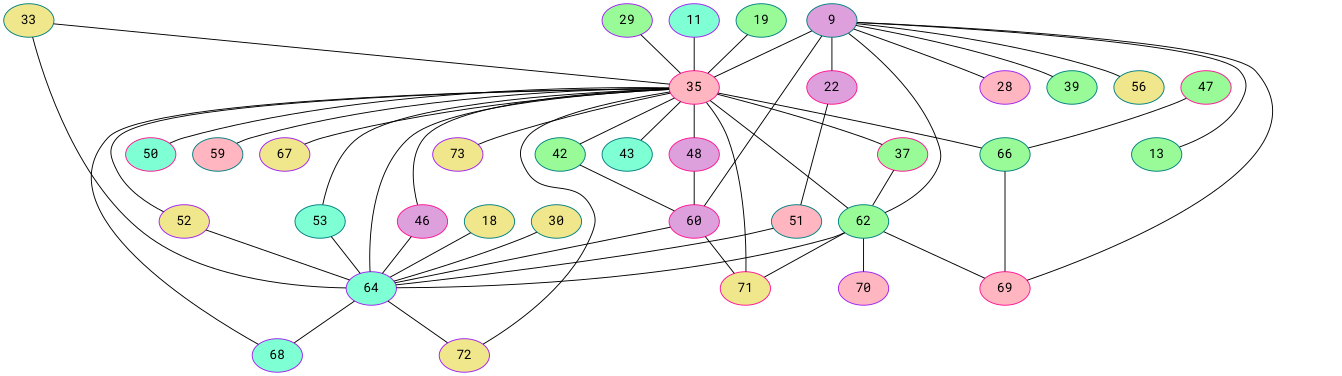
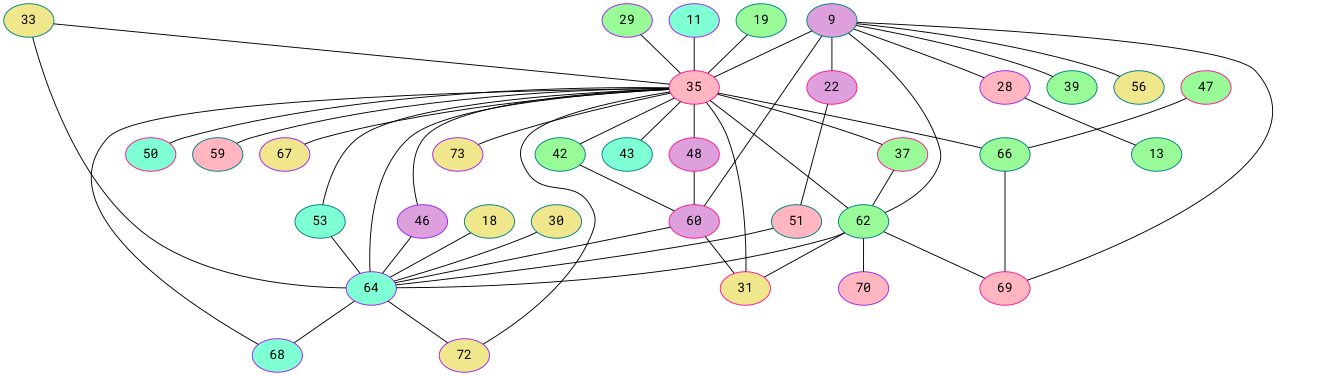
  graph {
    fontname="Roboto Mono"
    node [color=teal fillcolor=palegreen fontname="Roboto Mono" style=filled]
    edge [fontname="Roboto Mono"]
    9 [fillcolor=plum super="+8"]
    13
    22 [color=deeppink fillcolor=plum]
    28 [color=purple fillcolor=lightpink]
    35 [color=deeppink fillcolor=lightpink super="+3+7+15+25"]
    39 [super="+36"]
    56 [fillcolor=khaki]
    60 [color=deeppink fillcolor=plum super="+27+53"]
    62 [super="+45+10"]
    69 [color=deeppink fillcolor=lightpink super="+40"]
    51 [fillcolor=lightpink super="+49"]
    64 [color=purple fillcolor=aquamarine super="+55+61+23+41"]
    37 [color=deeppink]
    42
    43 [fillcolor=aquamarine]
-   46 [color=deeppink fillcolor=plum]
+   46 [color=purple fillcolor=plum]
    48 [color=deeppink fillcolor=plum super="+17"]
    50 [color=deeppink fillcolor=aquamarine]
-   52 [color=purple fillcolor=khaki]
    59 [fillcolor=lightpink]
    n21 [fillcolor=aquamarine label=53]
    66 [super="+20"]
    67 [color=purple fillcolor=khaki]
    68 [color=purple fillcolor=aquamarine]
-   71 [color=deeppink fillcolor=khaki super="+65"]
+   71 [color=deeppink fillcolor=khaki super="+65" label=31]
    72 [color=purple fillcolor=khaki]
    73 [color=purple fillcolor=khaki]
    70 [color=purple fillcolor=lightpink]
    11 [color=purple fillcolor=aquamarine]
    18 [fillcolor=khaki]
    19
    29 [color=purple]
    30 [fillcolor=khaki]
    33 [fillcolor=khaki]
    47 [color=deeppink]
-   9 -- 13 [weight=2]
+   28 -- 13 [weight=2]
    9 -- 22 [weight=2]
    9 -- 28 [weight=2]
    9 -- 35 [weight=12]
    9 -- 39 [weight=3]
    9 -- 56 [weight=2]
    9 -- 60 [weight=6]
    9 -- 62 [weight=7]
    9 -- 69
    22 -- 51
    35 -- 62 [weight=7]
    35 -- 64 [weight=8]
    35 -- 37
    35 -- 42
    35 -- 43 [weight=2]
    35 -- 46
    35 -- 48 [weight=4]
    35 -- 50 [weight=2]
-   35 -- 52
    35 -- 59 [weight=2]
    35 -- n21
    35 -- 66 [weight=4]
    35 -- 67
    35 -- 68
    35 -- 71 [weight=3]
    35 -- 72
    35 -- 73 [weight=2]
    60 -- 64
    60 -- 71
    62 -- 69
    62 -- 64 [weight=5]
    62 -- 71
    62 -- 70
    51 -- 64 [weight=3]
    64 -- 68
    64 -- 72
    37 -- 62
    42 -- 60
    46 -- 64
    48 -- 60
-   52 -- 64
    n21 -- 64
    66 -- 69
    11 -- 35
    18 -- 64
    19 -- 35
    29 -- 35
    30 -- 64 [weight=2]
    33 -- 35 [weight=2]
    33 -- 64 [weight=12]
    47 -- 66 [weight=2]
  }
